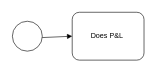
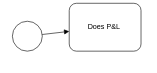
  <mxCell id="0" />
  <mxCell id="1" parent="0" />
  <mxCell id="2" value="" style="shape=mxgraph.bpmn.shape;html=1;verticalLabelPosition=bottom;labelBackgroundColor=#ffffff;verticalAlign=top;align=center;perimeter=ellipsePerimeter;outlineConnect=0;outline=standard;symbol=general;" vertex="1" parent="1"><mxGeometry x="20" y="35" width="50" height="50" as="geometry" /></mxCell>
- <mxCell id="3" value="Does P&amp;amp;L&amp;nbsp; " style="shape=ext;rounded=1;html=1;whiteSpace=wrap;" vertex="1" parent="1"><mxGeometry x="120" y="20" width="120" height="80" as="geometry" /></mxCell>
+ <mxCell id="3" value="Does P&amp;amp;L&amp;nbsp; " style="shape=ext;rounded=1;html=1;whiteSpace=wrap;" vertex="1" parent="1"><mxGeometry x="115" y="5" width="120" height="80" as="geometry" /></mxCell>
  <mxCell id="4" value="" style="endArrow=block;endFill=1;endSize=6;html=1;" edge="1" parent="1" source="2" target="3"><mxGeometry width="100" relative="1" as="geometry"><mxPoint x="320" y="265" as="sourcePoint" /><mxPoint x="420" y="265" as="targetPoint" /></mxGeometry></mxCell>
